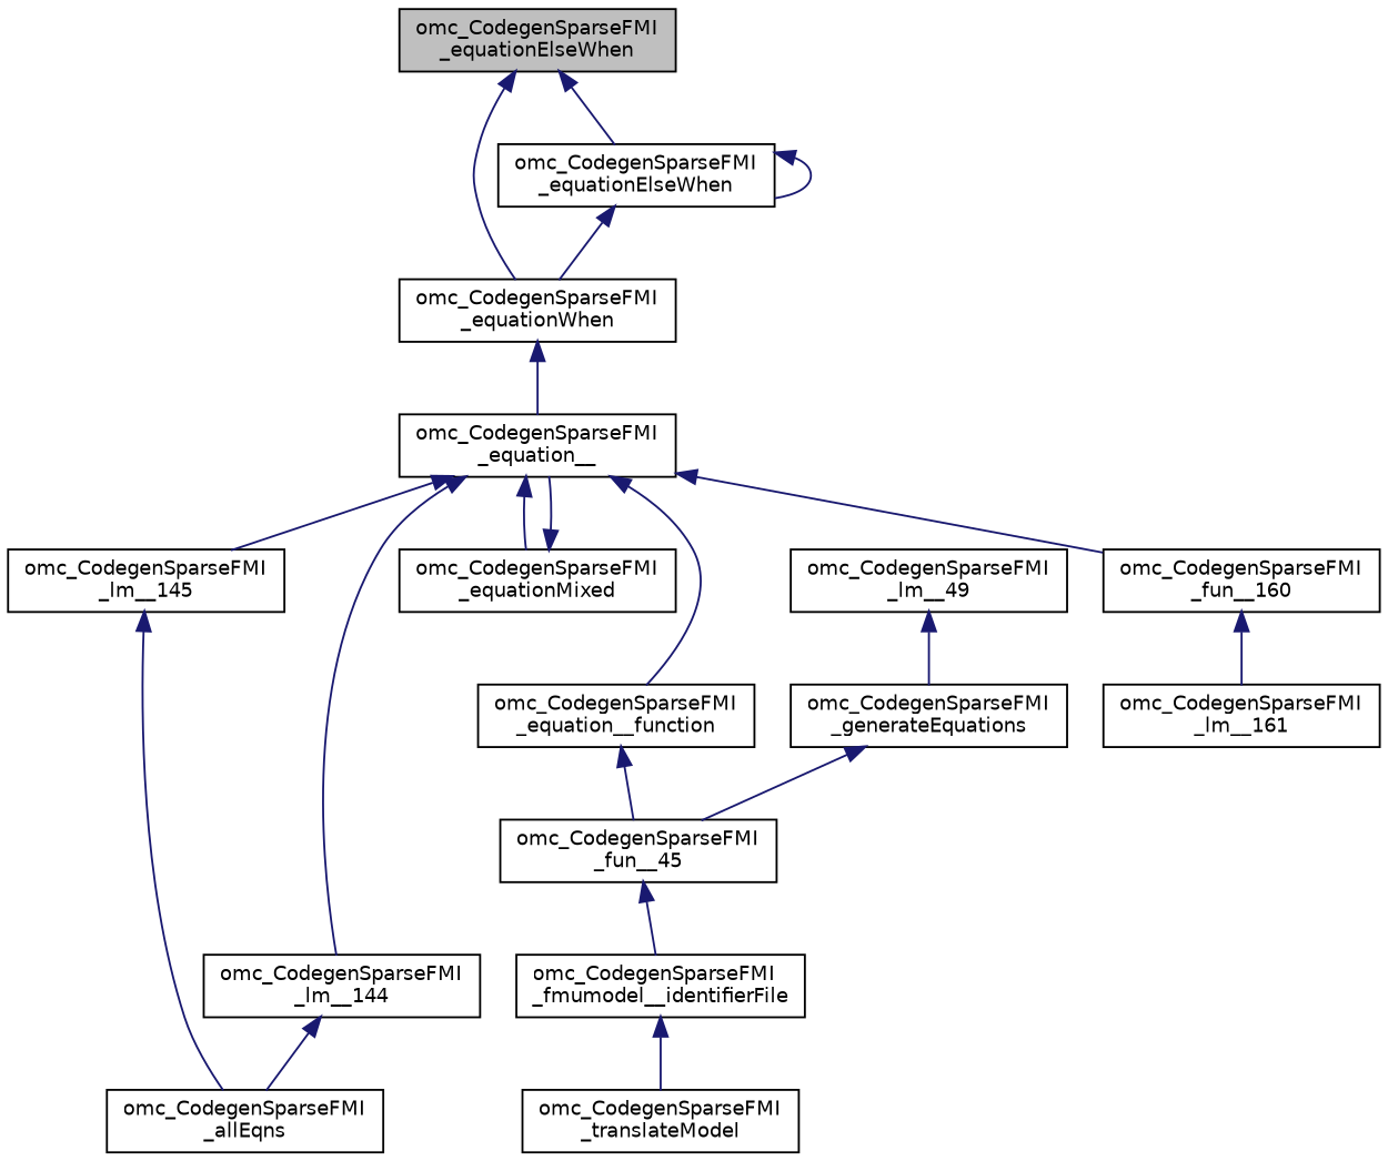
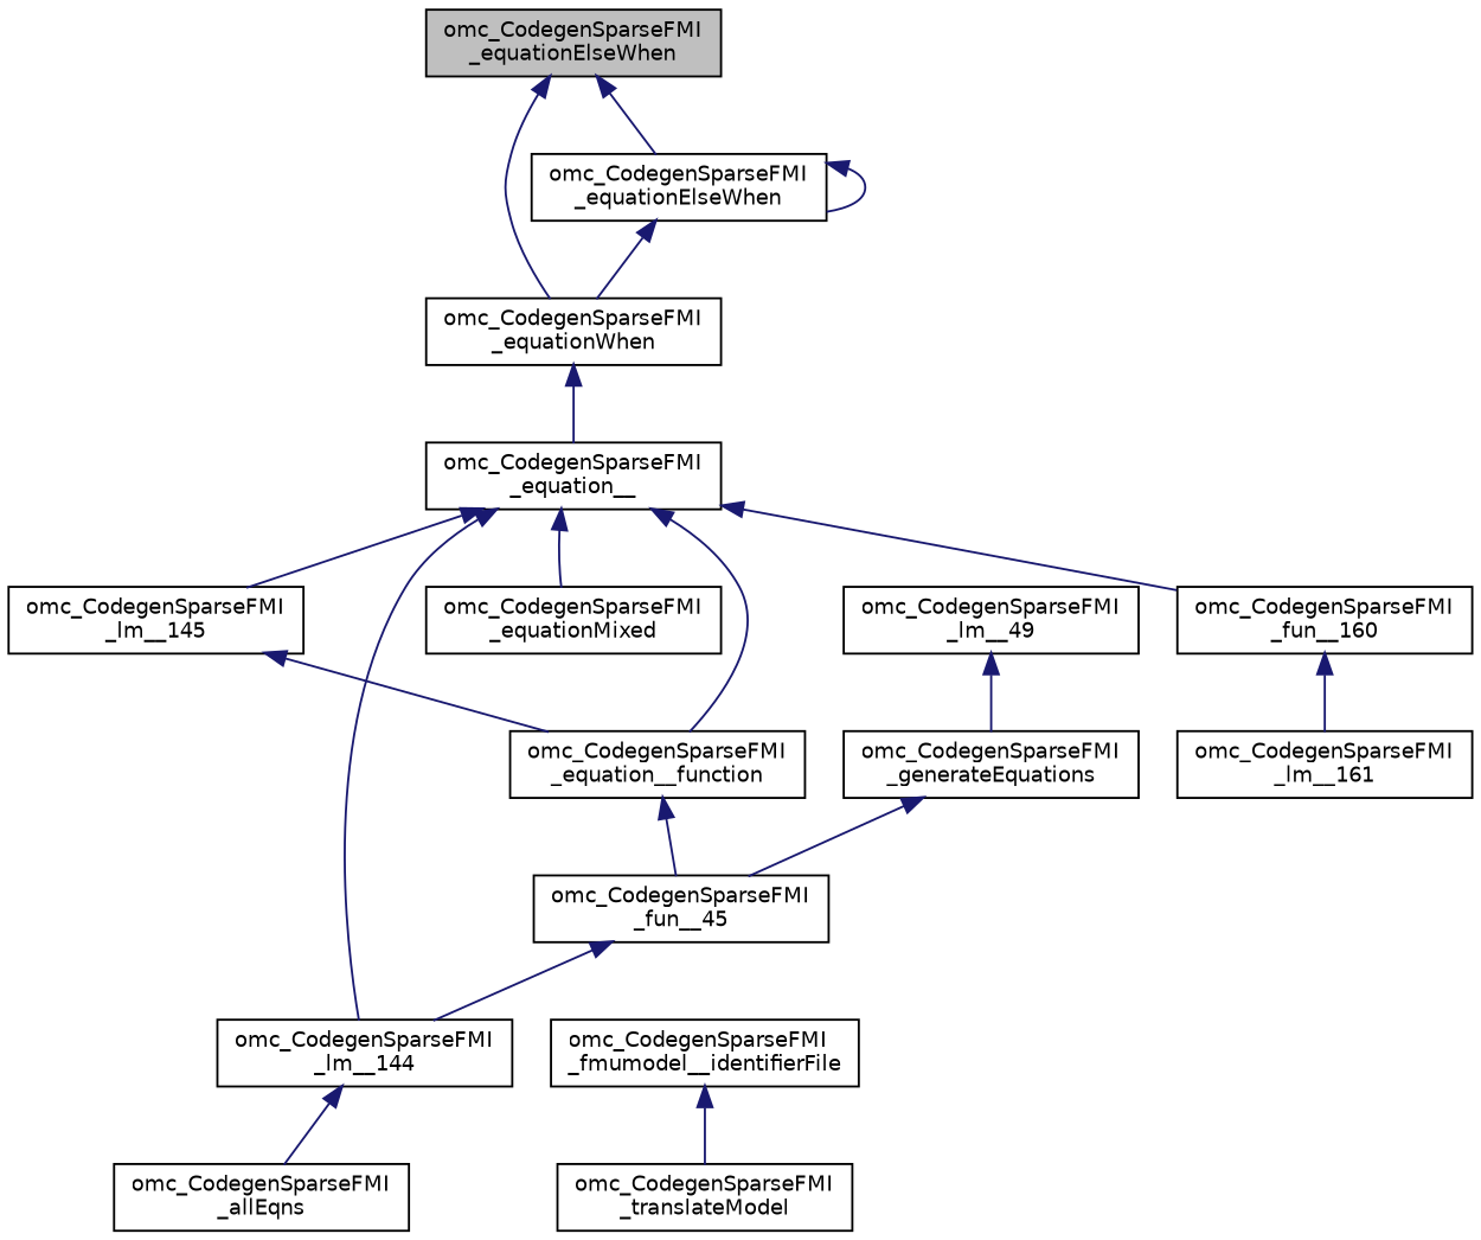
  digraph {
    rankdir=TB
    node [color=black fillcolor=white fontname=Helvetica fontsize=10 shape=record style=filled]
    edge [color=midnightblue dir=back fontname=Helvetica fontsize=10 labelfontname=Helvetica labelfontsize=10 style=solid]
    n1 [fillcolor=grey75 fontcolor=black height=0.2 label="omc_CodegenSparseFMI\l_equationElseWhen" width=0.4]
    n2 [height=0.2 label="omc_CodegenSparseFMI\l_equationElseWhen" width=0.4]
    n3 [height=0.2 label="omc_CodegenSparseFMI\l_equationWhen" width=0.4]
    n4 [height=0.2 label="omc_CodegenSparseFMI\l_equation__" width=0.4]
    n5 [height=0.2 label="omc_CodegenSparseFMI\l_equationMixed" width=0.4]
    n6 [height=0.2 label="omc_CodegenSparseFMI\l_fun__160" width=0.4]
    n7 [height=0.2 label="omc_CodegenSparseFMI\l_lm__145" width=0.4]
    n8 [height=0.2 label="omc_CodegenSparseFMI\l_lm__144" width=0.4]
    n9 [height=0.2 label="omc_CodegenSparseFMI\l_equation__function" width=0.4]
    n10 [height=0.2 label="omc_CodegenSparseFMI\l_lm__161" width=0.4]
    n11 [height=0.2 label="omc_CodegenSparseFMI\l_allEqns" width=0.4]
    n12 [height=0.2 label="omc_CodegenSparseFMI\l_fun__45" width=0.4]
    n13 [height=0.2 label="omc_CodegenSparseFMI\l_lm__49" width=0.4]
    n14 [height=0.2 label="omc_CodegenSparseFMI\l_generateEquations" width=0.4]
    n15 [height=0.2 label="omc_CodegenSparseFMI\l_fmumodel__identifierFile" width=0.4]
    n16 [height=0.2 label="omc_CodegenSparseFMI\l_translateModel" width=0.4]
    n1 -> n2
    n1 -> n3
    n2 -> n2
    n2 -> n3
    n3 -> n4
    n4 -> n5
    n4 -> n6
    n4 -> n7
    n4 -> n8
    n4 -> n9
-   n5 -> n4
    n6 -> n10
-   n7 -> n11
+   n7 -> n9
    n8 -> n11
    n9 -> n12
-   n12 -> n15
+   n12 -> n8
    n13 -> n14
    n14 -> n12
    n15 -> n16
  }
